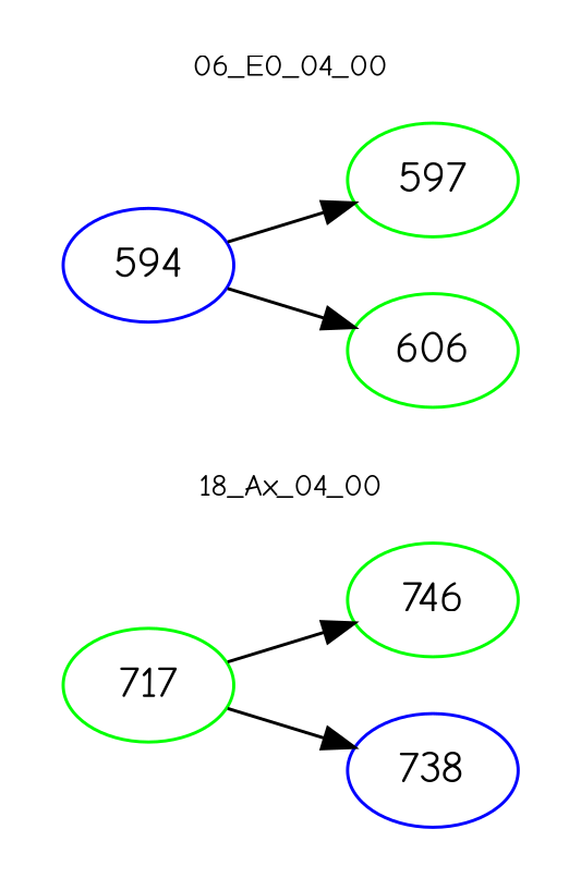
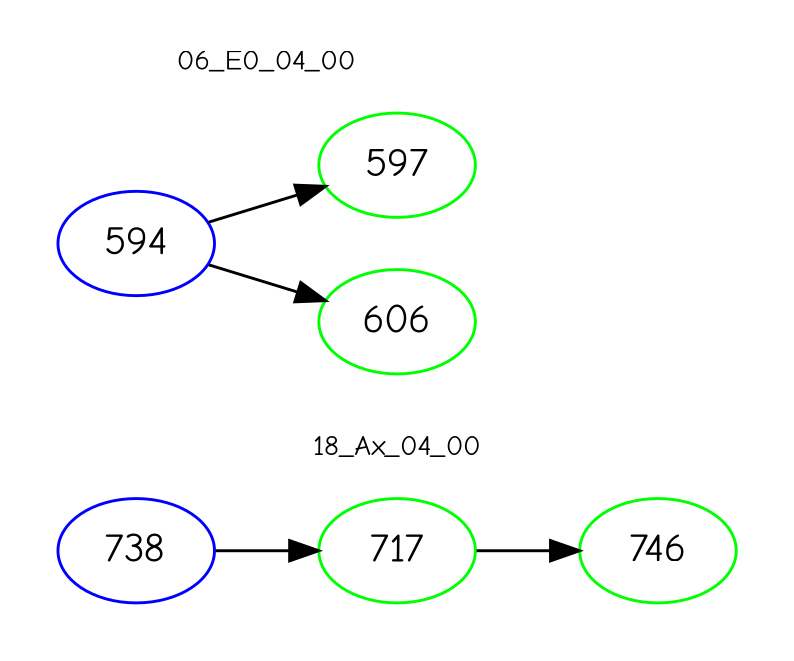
  digraph {
    fontname="Comic Neue"
    rankdir=LR
    node [color=green fontname="Comic Neue"]
    edge [color=black fontname="Comic Neue"]
    n1 [color=blue label=738]
    n2 [label=717]
    n3 [label=746]
    n4 [color=blue label=594]
    n5 [label=606]
    n6 [label=597]
    subgraph cluster_1 {
      color=white
      fontsize=10
      label="18_Ax_04_00"
      n1
      n2
      n3
    }
    subgraph cluster_2 {
      color=white
      fontsize=10
      label="06_E0_04_00"
      n4
      n5
      n6
    }
-   n2 -> n1
+   n1 -> n2
    n2 -> n3
    n4 -> n5
    n4 -> n6
  }
